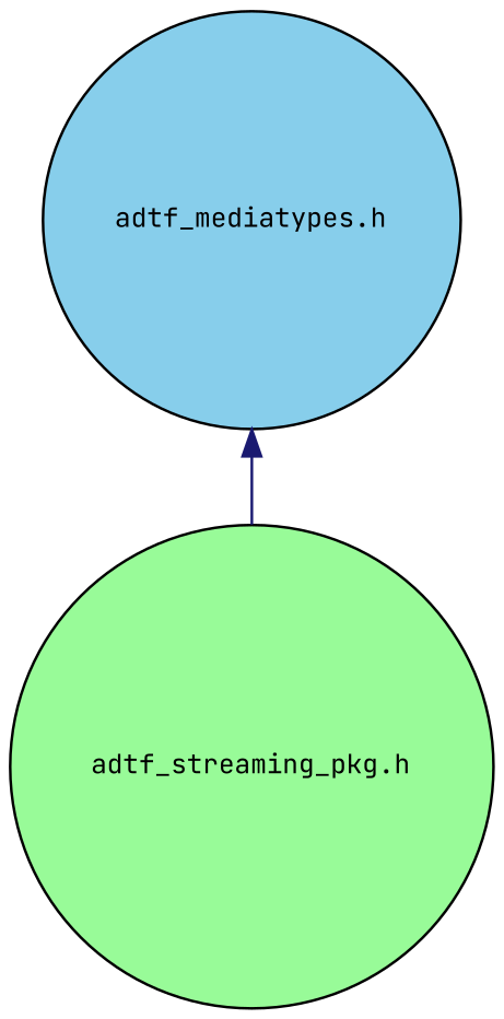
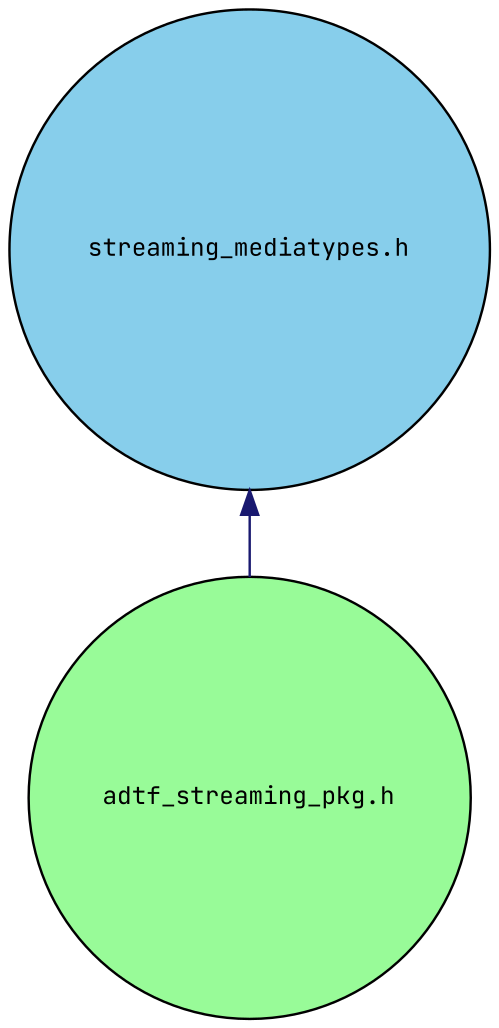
  digraph {
    fontname="JetBrains Mono"
    node [color=black fontname="JetBrains Mono" fontsize=10 shape=circle style=filled]
-   n1 [fillcolor=skyblue fontcolor=black height=0.2 label="adtf_mediatypes.h" width=0.4]
+   n1 [fillcolor=skyblue fontcolor=black height=0.2 label="streaming_mediatypes.h" width=0.4]
    n2 [fillcolor=palegreen height=0.2 label="adtf_streaming_pkg.h" width=0.4]
    n1 -> n2 [color=midnightblue dir=back fontname="JetBrains Mono" fontsize=10 labelfontname=FreeSans labelfontsize=10 style=solid]
  }
